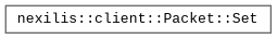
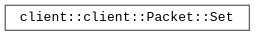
  digraph {
    rankdir=LR
    fontname="Liberation Mono"
-   n1 [color=grey40 fillcolor=white fontname="Liberation Mono" fontsize=10 height=0.2 label="nexilis::client::Packet::Set" shape=box style=filled width=0.4]
+   n1 [color=grey40 fillcolor=white fontname="Liberation Mono" fontsize=10 height=0.2 label="client::client::Packet::Set" shape=box style=filled width=0.4]
  }
